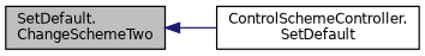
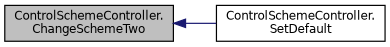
  digraph {
    rankdir=LR
    node [color=black fontname=Helvetica fontsize=10 shape=record style=filled]
-   n1 [fillcolor=grey75 fontcolor=black height=0.2 label="SetDefault.\lChangeSchemeTwo" width=0.4]
+   n1 [fillcolor=grey75 fontcolor=black height=0.2 label="ControlSchemeController.\lChangeSchemeTwo" width=0.4]
    n2 [fillcolor=white height=0.2 label="ControlSchemeController.\lSetDefault" width=0.4]
    n1 -> n2 [color=midnightblue dir=back fontname=Helvetica fontsize=10 labelfontname=Helvetica labelfontsize=10 style=solid]
  }
